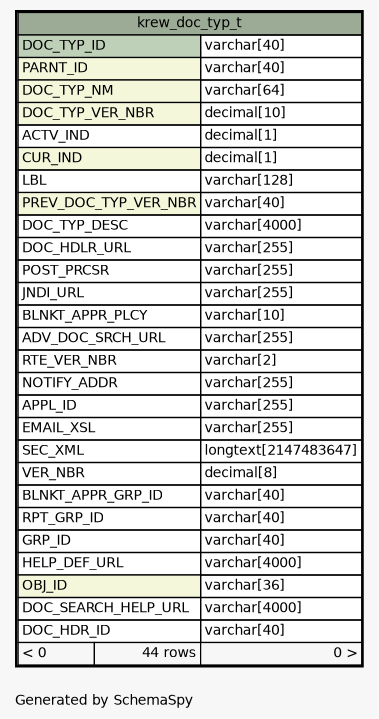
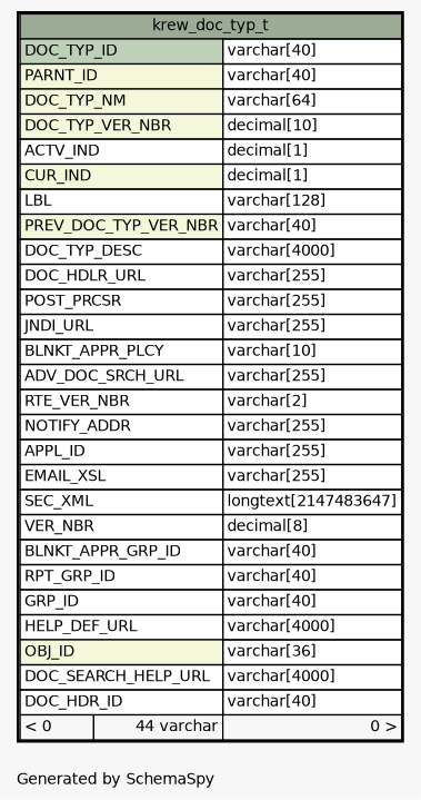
  digraph {
    bgcolor="#f7f7f7"
    fontname=Helvetica
    fontsize=11
    label="\nGenerated by SchemaSpy"
    labeljust=l
    nodesep=0.18
    rankdir=RL
    ranksep=0.46
-   n1 [fontname=Helvetica fontsize=11 label=<     <TABLE BORDER="2" CELLBORDER="1" CELLSPACING="0" BGCOLOR="#ffffff">       <TR><TD COLSPAN="3" BGCOLOR="#9bab96" ALIGN="CENTER">krew_doc_typ_t</TD></TR>       <TR><TD PORT="DOC_TYP_ID" COLSPAN="2" BGCOLOR="#bed1b8" ALIGN="LEFT">DOC_TYP_ID</TD><TD PORT="DOC_TYP_ID.type" ALIGN="LEFT">varchar[40]</TD></TR>       <TR><TD PORT="PARNT_ID" COLSPAN="2" BGCOLOR="#f4f7da" ALIGN="LEFT">PARNT_ID</TD><TD PORT="PARNT_ID.type" ALIGN="LEFT">varchar[40]</TD></TR>       <TR><TD PORT="DOC_TYP_NM" COLSPAN="2" BGCOLOR="#f4f7da" ALIGN="LEFT">DOC_TYP_NM</TD><TD PORT="DOC_TYP_NM.type" ALIGN="LEFT">varchar[64]</TD></TR>       <TR><TD PORT="DOC_TYP_VER_NBR" COLSPAN="2" BGCOLOR="#f4f7da" ALIGN="LEFT">DOC_TYP_VER_NBR</TD><TD PORT="DOC_TYP_VER_NBR.type" ALIGN="LEFT">decimal[10]</TD></TR>       <TR><TD PORT="ACTV_IND" COLSPAN="2" ALIGN="LEFT">ACTV_IND</TD><TD PORT="ACTV_IND.type" ALIGN="LEFT">decimal[1]</TD></TR>       <TR><TD PORT="CUR_IND" COLSPAN="2" BGCOLOR="#f4f7da" ALIGN="LEFT">CUR_IND</TD><TD PORT="CUR_IND.type" ALIGN="LEFT">decimal[1]</TD></TR>       <TR><TD PORT="LBL" COLSPAN="2" ALIGN="LEFT">LBL</TD><TD PORT="LBL.type" ALIGN="LEFT">varchar[128]</TD></TR>       <TR><TD PORT="PREV_DOC_TYP_VER_NBR" COLSPAN="2" BGCOLOR="#f4f7da" ALIGN="LEFT">PREV_DOC_TYP_VER_NBR</TD><TD PORT="PREV_DOC_TYP_VER_NBR.type" ALIGN="LEFT">varchar[40]</TD></TR>       <TR><TD PORT="DOC_TYP_DESC" COLSPAN="2" ALIGN="LEFT">DOC_TYP_DESC</TD><TD PORT="DOC_TYP_DESC.type" ALIGN="LEFT">varchar[4000]</TD></TR>       <TR><TD PORT="DOC_HDLR_URL" COLSPAN="2" ALIGN="LEFT">DOC_HDLR_URL</TD><TD PORT="DOC_HDLR_URL.type" ALIGN="LEFT">varchar[255]</TD></TR>       <TR><TD PORT="POST_PRCSR" COLSPAN="2" ALIGN="LEFT">POST_PRCSR</TD><TD PORT="POST_PRCSR.type" ALIGN="LEFT">varchar[255]</TD></TR>       <TR><TD PORT="JNDI_URL" COLSPAN="2" ALIGN="LEFT">JNDI_URL</TD><TD PORT="JNDI_URL.type" ALIGN="LEFT">varchar[255]</TD></TR>       <TR><TD PORT="BLNKT_APPR_PLCY" COLSPAN="2" ALIGN="LEFT">BLNKT_APPR_PLCY</TD><TD PORT="BLNKT_APPR_PLCY.type" ALIGN="LEFT">varchar[10]</TD></TR>       <TR><TD PORT="ADV_DOC_SRCH_URL" COLSPAN="2" ALIGN="LEFT">ADV_DOC_SRCH_URL</TD><TD PORT="ADV_DOC_SRCH_URL.type" ALIGN="LEFT">varchar[255]</TD></TR>       <TR><TD PORT="RTE_VER_NBR" COLSPAN="2" ALIGN="LEFT">RTE_VER_NBR</TD><TD PORT="RTE_VER_NBR.type" ALIGN="LEFT">varchar[2]</TD></TR>       <TR><TD PORT="NOTIFY_ADDR" COLSPAN="2" ALIGN="LEFT">NOTIFY_ADDR</TD><TD PORT="NOTIFY_ADDR.type" ALIGN="LEFT">varchar[255]</TD></TR>       <TR><TD PORT="APPL_ID" COLSPAN="2" ALIGN="LEFT">APPL_ID</TD><TD PORT="APPL_ID.type" ALIGN="LEFT">varchar[255]</TD></TR>       <TR><TD PORT="EMAIL_XSL" COLSPAN="2" ALIGN="LEFT">EMAIL_XSL</TD><TD PORT="EMAIL_XSL.type" ALIGN="LEFT">varchar[255]</TD></TR>       <TR><TD PORT="SEC_XML" COLSPAN="2" ALIGN="LEFT">SEC_XML</TD><TD PORT="SEC_XML.type" ALIGN="LEFT">longtext[2147483647]</TD></TR>       <TR><TD PORT="VER_NBR" COLSPAN="2" ALIGN="LEFT">VER_NBR</TD><TD PORT="VER_NBR.type" ALIGN="LEFT">decimal[8]</TD></TR>       <TR><TD PORT="BLNKT_APPR_GRP_ID" COLSPAN="2" ALIGN="LEFT">BLNKT_APPR_GRP_ID</TD><TD PORT="BLNKT_APPR_GRP_ID.type" ALIGN="LEFT">varchar[40]</TD></TR>       <TR><TD PORT="RPT_GRP_ID" COLSPAN="2" ALIGN="LEFT">RPT_GRP_ID</TD><TD PORT="RPT_GRP_ID.type" ALIGN="LEFT">varchar[40]</TD></TR>       <TR><TD PORT="GRP_ID" COLSPAN="2" ALIGN="LEFT">GRP_ID</TD><TD PORT="GRP_ID.type" ALIGN="LEFT">varchar[40]</TD></TR>       <TR><TD PORT="HELP_DEF_URL" COLSPAN="2" ALIGN="LEFT">HELP_DEF_URL</TD><TD PORT="HELP_DEF_URL.type" ALIGN="LEFT">varchar[4000]</TD></TR>       <TR><TD PORT="OBJ_ID" COLSPAN="2" BGCOLOR="#f4f7da" ALIGN="LEFT">OBJ_ID</TD><TD PORT="OBJ_ID.type" ALIGN="LEFT">varchar[36]</TD></TR>       <TR><TD PORT="DOC_SEARCH_HELP_URL" COLSPAN="2" ALIGN="LEFT">DOC_SEARCH_HELP_URL</TD><TD PORT="DOC_SEARCH_HELP_URL.type" ALIGN="LEFT">varchar[4000]</TD></TR>       <TR><TD PORT="DOC_HDR_ID" COLSPAN="2" ALIGN="LEFT">DOC_HDR_ID</TD><TD PORT="DOC_HDR_ID.type" ALIGN="LEFT">varchar[40]</TD></TR>       <TR><TD ALIGN="LEFT" BGCOLOR="#f7f7f7">&lt; 0</TD><TD ALIGN="RIGHT" BGCOLOR="#f7f7f7">44 rows</TD><TD ALIGN="RIGHT" BGCOLOR="#f7f7f7">0 &gt;</TD></TR>     </TABLE>> shape=plaintext]
+   n1 [fontname=Helvetica fontsize=11 label=<     <TABLE BORDER="2" CELLBORDER="1" CELLSPACING="0" BGCOLOR="#ffffff">       <TR><TD COLSPAN="3" BGCOLOR="#9bab96" ALIGN="CENTER">krew_doc_typ_t</TD></TR>       <TR><TD PORT="DOC_TYP_ID" COLSPAN="2" BGCOLOR="#bed1b8" ALIGN="LEFT">DOC_TYP_ID</TD><TD PORT="DOC_TYP_ID.type" ALIGN="LEFT">varchar[40]</TD></TR>       <TR><TD PORT="PARNT_ID" COLSPAN="2" BGCOLOR="#f4f7da" ALIGN="LEFT">PARNT_ID</TD><TD PORT="PARNT_ID.type" ALIGN="LEFT">varchar[40]</TD></TR>       <TR><TD PORT="DOC_TYP_NM" COLSPAN="2" BGCOLOR="#f4f7da" ALIGN="LEFT">DOC_TYP_NM</TD><TD PORT="DOC_TYP_NM.type" ALIGN="LEFT">varchar[64]</TD></TR>       <TR><TD PORT="DOC_TYP_VER_NBR" COLSPAN="2" BGCOLOR="#f4f7da" ALIGN="LEFT">DOC_TYP_VER_NBR</TD><TD PORT="DOC_TYP_VER_NBR.type" ALIGN="LEFT">decimal[10]</TD></TR>       <TR><TD PORT="ACTV_IND" COLSPAN="2" ALIGN="LEFT">ACTV_IND</TD><TD PORT="ACTV_IND.type" ALIGN="LEFT">decimal[1]</TD></TR>       <TR><TD PORT="CUR_IND" COLSPAN="2" BGCOLOR="#f4f7da" ALIGN="LEFT">CUR_IND</TD><TD PORT="CUR_IND.type" ALIGN="LEFT">decimal[1]</TD></TR>       <TR><TD PORT="LBL" COLSPAN="2" ALIGN="LEFT">LBL</TD><TD PORT="LBL.type" ALIGN="LEFT">varchar[128]</TD></TR>       <TR><TD PORT="PREV_DOC_TYP_VER_NBR" COLSPAN="2" BGCOLOR="#f4f7da" ALIGN="LEFT">PREV_DOC_TYP_VER_NBR</TD><TD PORT="PREV_DOC_TYP_VER_NBR.type" ALIGN="LEFT">varchar[40]</TD></TR>       <TR><TD PORT="DOC_TYP_DESC" COLSPAN="2" ALIGN="LEFT">DOC_TYP_DESC</TD><TD PORT="DOC_TYP_DESC.type" ALIGN="LEFT">varchar[4000]</TD></TR>       <TR><TD PORT="DOC_HDLR_URL" COLSPAN="2" ALIGN="LEFT">DOC_HDLR_URL</TD><TD PORT="DOC_HDLR_URL.type" ALIGN="LEFT">varchar[255]</TD></TR>       <TR><TD PORT="POST_PRCSR" COLSPAN="2" ALIGN="LEFT">POST_PRCSR</TD><TD PORT="POST_PRCSR.type" ALIGN="LEFT">varchar[255]</TD></TR>       <TR><TD PORT="JNDI_URL" COLSPAN="2" ALIGN="LEFT">JNDI_URL</TD><TD PORT="JNDI_URL.type" ALIGN="LEFT">varchar[255]</TD></TR>       <TR><TD PORT="BLNKT_APPR_PLCY" COLSPAN="2" ALIGN="LEFT">BLNKT_APPR_PLCY</TD><TD PORT="BLNKT_APPR_PLCY.type" ALIGN="LEFT">varchar[10]</TD></TR>       <TR><TD PORT="ADV_DOC_SRCH_URL" COLSPAN="2" ALIGN="LEFT">ADV_DOC_SRCH_URL</TD><TD PORT="ADV_DOC_SRCH_URL.type" ALIGN="LEFT">varchar[255]</TD></TR>       <TR><TD PORT="RTE_VER_NBR" COLSPAN="2" ALIGN="LEFT">RTE_VER_NBR</TD><TD PORT="RTE_VER_NBR.type" ALIGN="LEFT">varchar[2]</TD></TR>       <TR><TD PORT="NOTIFY_ADDR" COLSPAN="2" ALIGN="LEFT">NOTIFY_ADDR</TD><TD PORT="NOTIFY_ADDR.type" ALIGN="LEFT">varchar[255]</TD></TR>       <TR><TD PORT="APPL_ID" COLSPAN="2" ALIGN="LEFT">APPL_ID</TD><TD PORT="APPL_ID.type" ALIGN="LEFT">varchar[255]</TD></TR>       <TR><TD PORT="EMAIL_XSL" COLSPAN="2" ALIGN="LEFT">EMAIL_XSL</TD><TD PORT="EMAIL_XSL.type" ALIGN="LEFT">varchar[255]</TD></TR>       <TR><TD PORT="SEC_XML" COLSPAN="2" ALIGN="LEFT">SEC_XML</TD><TD PORT="SEC_XML.type" ALIGN="LEFT">longtext[2147483647]</TD></TR>       <TR><TD PORT="VER_NBR" COLSPAN="2" ALIGN="LEFT">VER_NBR</TD><TD PORT="VER_NBR.type" ALIGN="LEFT">decimal[8]</TD></TR>       <TR><TD PORT="BLNKT_APPR_GRP_ID" COLSPAN="2" ALIGN="LEFT">BLNKT_APPR_GRP_ID</TD><TD PORT="BLNKT_APPR_GRP_ID.type" ALIGN="LEFT">varchar[40]</TD></TR>       <TR><TD PORT="RPT_GRP_ID" COLSPAN="2" ALIGN="LEFT">RPT_GRP_ID</TD><TD PORT="RPT_GRP_ID.type" ALIGN="LEFT">varchar[40]</TD></TR>       <TR><TD PORT="GRP_ID" COLSPAN="2" ALIGN="LEFT">GRP_ID</TD><TD PORT="GRP_ID.type" ALIGN="LEFT">varchar[40]</TD></TR>       <TR><TD PORT="HELP_DEF_URL" COLSPAN="2" ALIGN="LEFT">HELP_DEF_URL</TD><TD PORT="HELP_DEF_URL.type" ALIGN="LEFT">varchar[4000]</TD></TR>       <TR><TD PORT="OBJ_ID" COLSPAN="2" BGCOLOR="#f4f7da" ALIGN="LEFT">OBJ_ID</TD><TD PORT="OBJ_ID.type" ALIGN="LEFT">varchar[36]</TD></TR>       <TR><TD PORT="DOC_SEARCH_HELP_URL" COLSPAN="2" ALIGN="LEFT">DOC_SEARCH_HELP_URL</TD><TD PORT="DOC_SEARCH_HELP_URL.type" ALIGN="LEFT">varchar[4000]</TD></TR>       <TR><TD PORT="DOC_HDR_ID" COLSPAN="2" ALIGN="LEFT">DOC_HDR_ID</TD><TD PORT="DOC_HDR_ID.type" ALIGN="LEFT">varchar[40]</TD></TR>       <TR><TD ALIGN="LEFT" BGCOLOR="#f7f7f7">&lt; 0</TD><TD ALIGN="RIGHT" BGCOLOR="#f7f7f7">44 varchar</TD><TD ALIGN="RIGHT" BGCOLOR="#f7f7f7">0 &gt;</TD></TR>     </TABLE>> shape=plaintext]
  }
